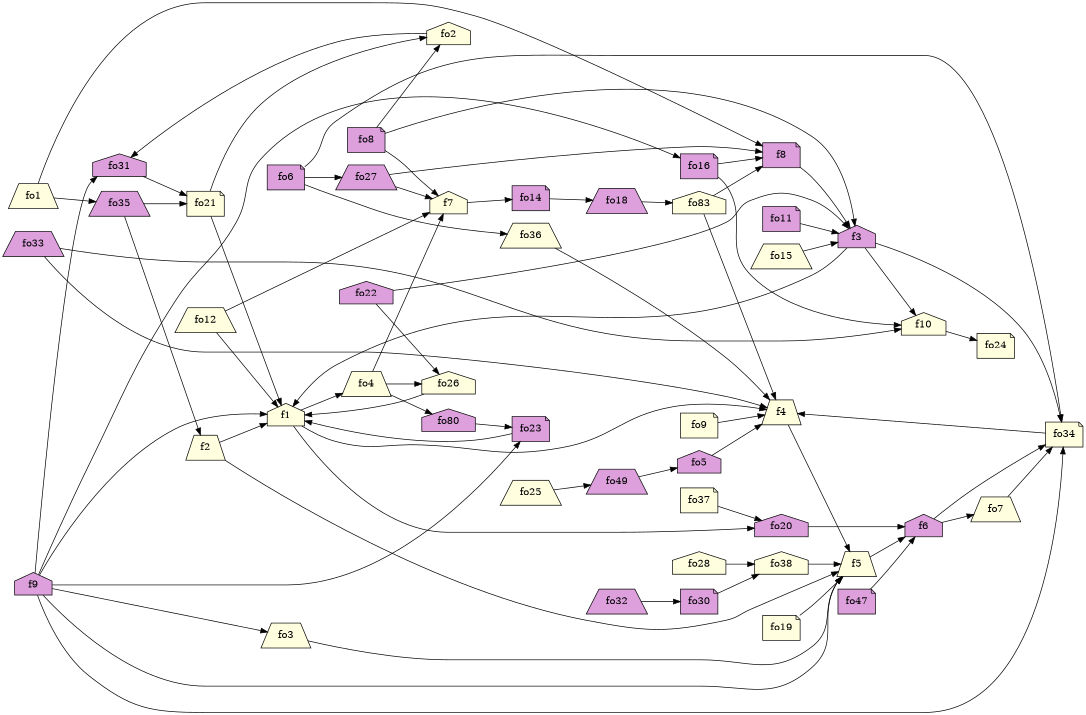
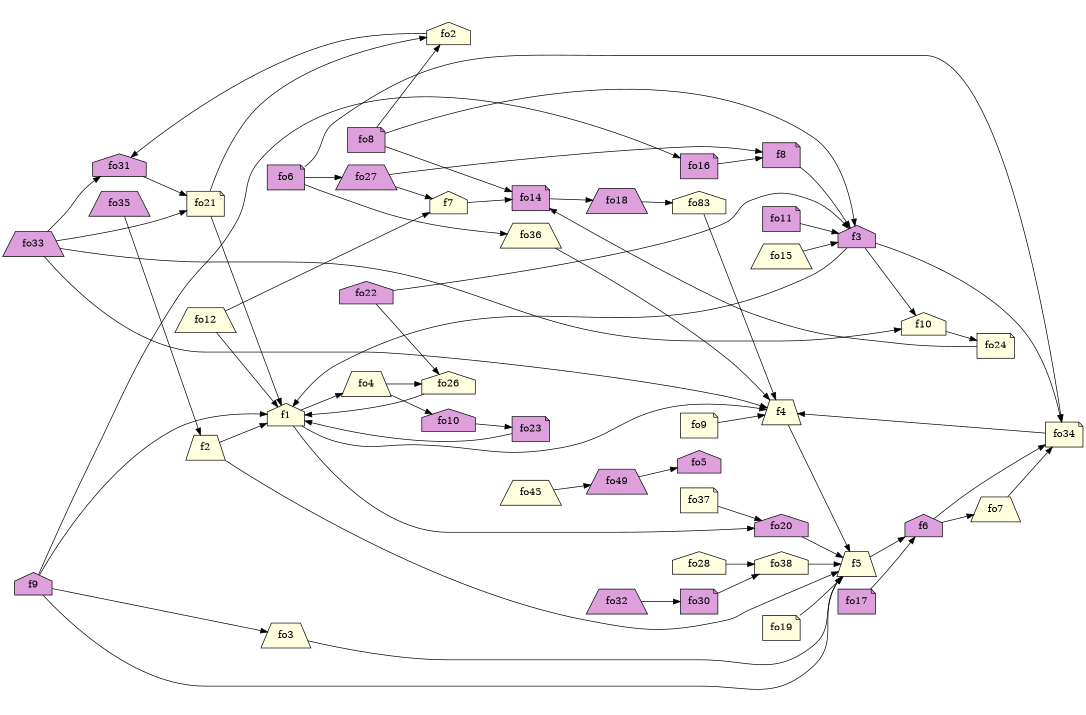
  strict digraph {
    rankdir=LR
    node [fillcolor=lightyellow shape=trapezium style=filled]
    edge [weight=2]
    f1 [shape=house]
    f4
    fo4
    fo20 [fillcolor=plum shape=house]
    f5
    f7 [shape=house]
-   fo10 [fillcolor=plum shape=house label=fo80]
+   fo10 [fillcolor=plum shape=house]
    fo26 [shape=house]
    f6 [fillcolor=plum shape=house]
    f2
    f3 [fillcolor=plum shape=house]
    f10 [shape=house]
    fo34 [shape=note]
    fo24 [shape=note]
    fo7
    fo14 [fillcolor=plum shape=note]
    fo18 [fillcolor=plum]
    f8 [fillcolor=plum shape=note]
    f9 [fillcolor=plum shape=house]
    fo3
    fo16 [fillcolor=plum shape=note]
    fo23 [fillcolor=plum shape=note]
    fo31 [fillcolor=plum shape=house]
    fo21 [shape=note]
-   fo1
    fo35 [fillcolor=plum]
    fo2 [shape=house]
    fo5 [fillcolor=plum shape=house]
    fo6 [fillcolor=plum shape=note]
    fo27 [fillcolor=plum]
    fo36
    fo8 [fillcolor=plum shape=note]
    fo9 [shape=note]
    fo11 [fillcolor=plum shape=note]
    fo12
    n36 [label=fo83 shape=house]
    fo15
-   fo17 [fillcolor=plum shape=note label=fo47]
+   fo17 [fillcolor=plum shape=note]
    fo19 [shape=note]
    fo22 [fillcolor=plum shape=house]
    n41 [fillcolor=plum label=fo49]
-   fo25
+   fo25 [label=fo45]
    fo28 [shape=house]
    fo38 [shape=house]
    fo30 [fillcolor=plum shape=note]
    fo32 [fillcolor=plum]
    fo33 [fillcolor=plum]
    fo37 [shape=note]
    f1 -> f4
    f1 -> fo4
    f1 -> fo20
    f4 -> f5
-   fo4 -> f7
    fo4 -> fo10
    fo4 -> fo26
-   fo20 -> f6
+   fo20 -> f5
    f5 -> f6
    f7 -> fo14
    fo10 -> fo23
    fo26 -> f1
    f6 -> fo34
    f6 -> fo7
    f2 -> f1
    f2 -> f5
    f3 -> f1
    f3 -> f10
    f3 -> fo34
    f10 -> fo24
    fo34 -> f4
+   fo24 -> fo14
    fo7 -> fo34
    fo14 -> fo18
    fo18 -> n36
    f8 -> f3
    f9 -> f1
    f9 -> f5
-   f9 -> fo34
    f9 -> fo3
    f9 -> fo16
-   f9 -> fo23
-   f9 -> fo31
+   fo33 -> fo31
    fo3 -> f5
-   fo16 -> f10
    fo16 -> f8
    fo23 -> f1
    fo31 -> fo21
    fo21 -> f1
    fo21 -> fo2
-   fo1 -> f8
-   fo1 -> fo35
    fo35 -> f2
    fo2 -> fo31
-   fo5 -> f4
    fo6 -> fo34
    fo6 -> fo27
    fo6 -> fo36
    fo27 -> f7
    fo27 -> f8
    fo36 -> f4
-   fo8 -> f7
+   fo8 -> fo14
    fo8 -> f3
    fo8 -> fo2
    fo9 -> f4
    fo11 -> f3
    fo12 -> f1
    fo12 -> f7
    n36 -> f4
-   n36 -> f8
    fo15 -> f3
    fo17 -> f6
    fo19 -> f5
    fo22 -> fo26
    fo22 -> f3
    n41 -> fo5
    fo25 -> n41
    fo28 -> fo38
    fo38 -> f5
    fo30 -> fo38
    fo32 -> fo30
    fo33 -> f4
    fo33 -> f10
-   fo35 -> fo21
+   fo33 -> fo21
    fo37 -> fo20
  }
